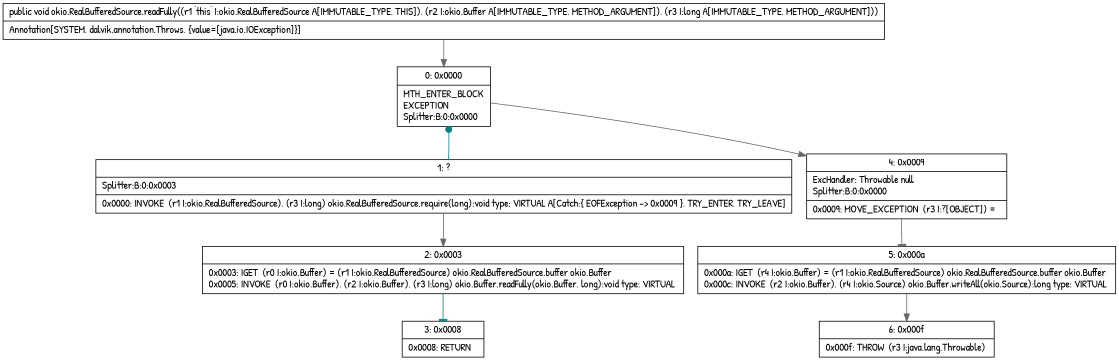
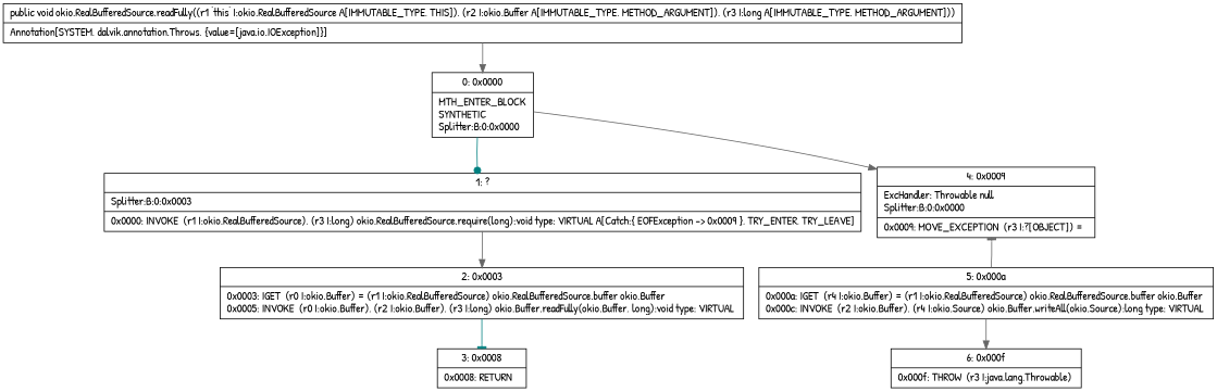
  digraph {
    fontname="Patrick Hand"
    node [fontname="Patrick Hand" shape=record]
    edge [arrowhead=normal color=gray40 fontname="Patrick Hand"]
-   n1 [label="{0\:\ 0x0000|MTH_ENTER_BLOCK\lEXCEPTION\lSplitter:B:0:0x0000\l}"]
+   n1 [label="{0\:\ 0x0000|MTH_ENTER_BLOCK\lSYNTHETIC\lSplitter:B:0:0x0000\l}"]
    n2 [label="{1\:\ ?|Splitter:B:0:0x0003\l|0x0000: INVOKE  (r1 I:okio.RealBufferedSource), (r3 I:long) okio.RealBufferedSource.require(long):void type: VIRTUAL A[Catch:\{ EOFException \-\> 0x0009 \}, TRY_ENTER, TRY_LEAVE]\l}"]
    n3 [label="{4\:\ 0x0009|ExcHandler: Throwable null\lSplitter:B:0:0x0000\l|0x0009: MOVE_EXCEPTION  (r3 I:?[OBJECT]) =  \l}"]
    n4 [label="{2\:\ 0x0003|0x0003: IGET  (r0 I:okio.Buffer) = (r1 I:okio.RealBufferedSource) okio.RealBufferedSource.buffer okio.Buffer \l0x0005: INVOKE  (r0 I:okio.Buffer), (r2 I:okio.Buffer), (r3 I:long) okio.Buffer.readFully(okio.Buffer, long):void type: VIRTUAL \l}"]
    n5 [label="{5\:\ 0x000a|0x000a: IGET  (r4 I:okio.Buffer) = (r1 I:okio.RealBufferedSource) okio.RealBufferedSource.buffer okio.Buffer \l0x000c: INVOKE  (r2 I:okio.Buffer), (r4 I:okio.Source) okio.Buffer.writeAll(okio.Source):long type: VIRTUAL \l}"]
    n6 [label="{3\:\ 0x0008|0x0008: RETURN   \l}"]
    n7 [label="{6\:\ 0x000f|0x000f: THROW  (r3 I:java.lang.Throwable) \l}"]
    n8 [label="{public void okio.RealBufferedSource.readFully((r1 'this' I:okio.RealBufferedSource A[IMMUTABLE_TYPE, THIS]), (r2 I:okio.Buffer A[IMMUTABLE_TYPE, METHOD_ARGUMENT]), (r3 I:long A[IMMUTABLE_TYPE, METHOD_ARGUMENT]))  | Annotation[SYSTEM, dalvik.annotation.Throws, \{value=[java.io.IOException]\}]\l}"]
-   n2 -> n1 [arrowhead=dot color=teal]
+   n1 -> n2 [arrowhead=dot color=teal]
    n1 -> n3
    n2 -> n4
-   n3 -> n5 [arrowhead=tee]
+   n5 -> n3 [arrowhead=tee]
    n4 -> n6 [arrowhead=tee color=teal]
    n5 -> n7
    n8 -> n1
  }
